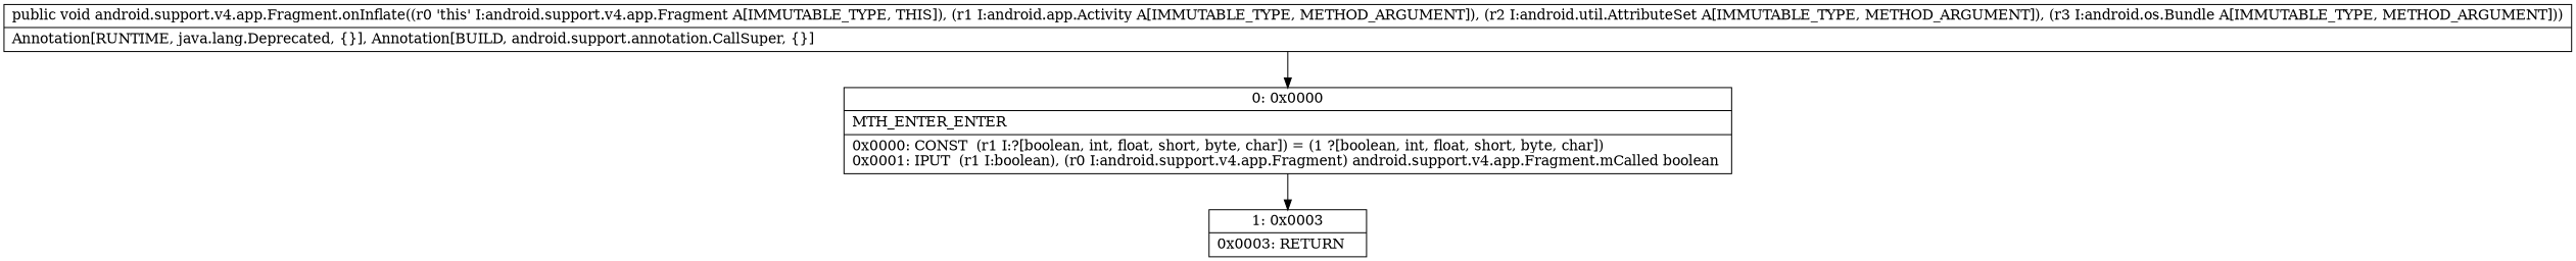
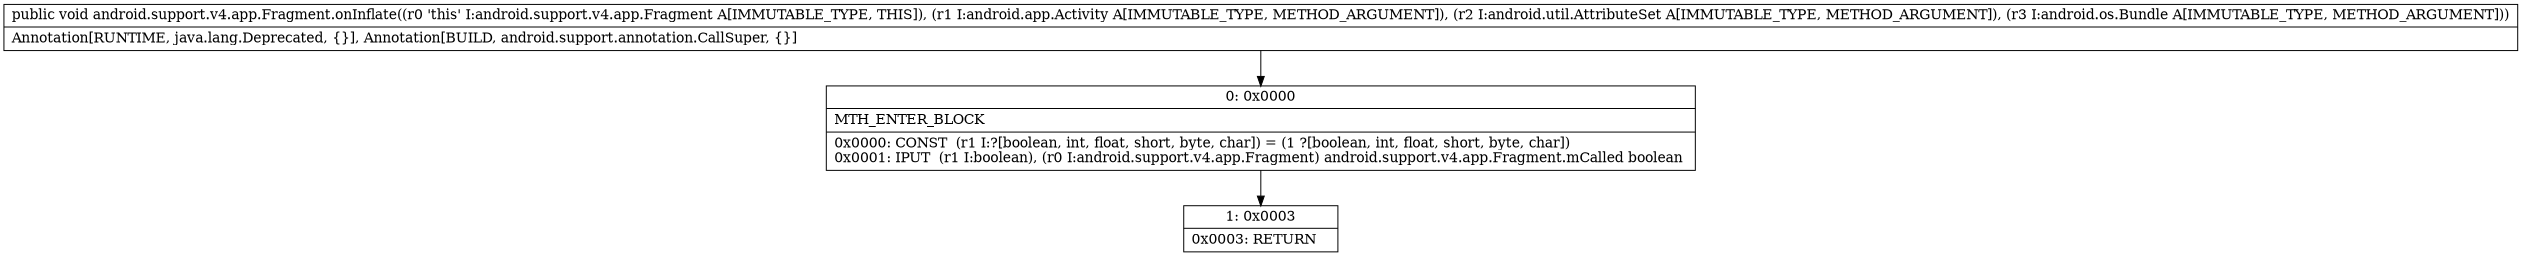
  digraph {
    node [shape=record]
-   n1 [label="{0\:\ 0x0000|MTH_ENTER_ENTER\l|0x0000: CONST  (r1 I:?[boolean, int, float, short, byte, char]) = (1 ?[boolean, int, float, short, byte, char]) \l0x0001: IPUT  (r1 I:boolean), (r0 I:android.support.v4.app.Fragment) android.support.v4.app.Fragment.mCalled boolean \l}"]
+   n1 [label="{0\:\ 0x0000|MTH_ENTER_BLOCK\l|0x0000: CONST  (r1 I:?[boolean, int, float, short, byte, char]) = (1 ?[boolean, int, float, short, byte, char]) \l0x0001: IPUT  (r1 I:boolean), (r0 I:android.support.v4.app.Fragment) android.support.v4.app.Fragment.mCalled boolean \l}"]
    n2 [label="{1\:\ 0x0003|0x0003: RETURN   \l}"]
    n3 [label="{public void android.support.v4.app.Fragment.onInflate((r0 'this' I:android.support.v4.app.Fragment A[IMMUTABLE_TYPE, THIS]), (r1 I:android.app.Activity A[IMMUTABLE_TYPE, METHOD_ARGUMENT]), (r2 I:android.util.AttributeSet A[IMMUTABLE_TYPE, METHOD_ARGUMENT]), (r3 I:android.os.Bundle A[IMMUTABLE_TYPE, METHOD_ARGUMENT]))  | Annotation[RUNTIME, java.lang.Deprecated, \{\}], Annotation[BUILD, android.support.annotation.CallSuper, \{\}]\l}"]
    n1 -> n2
    n3 -> n1
  }
